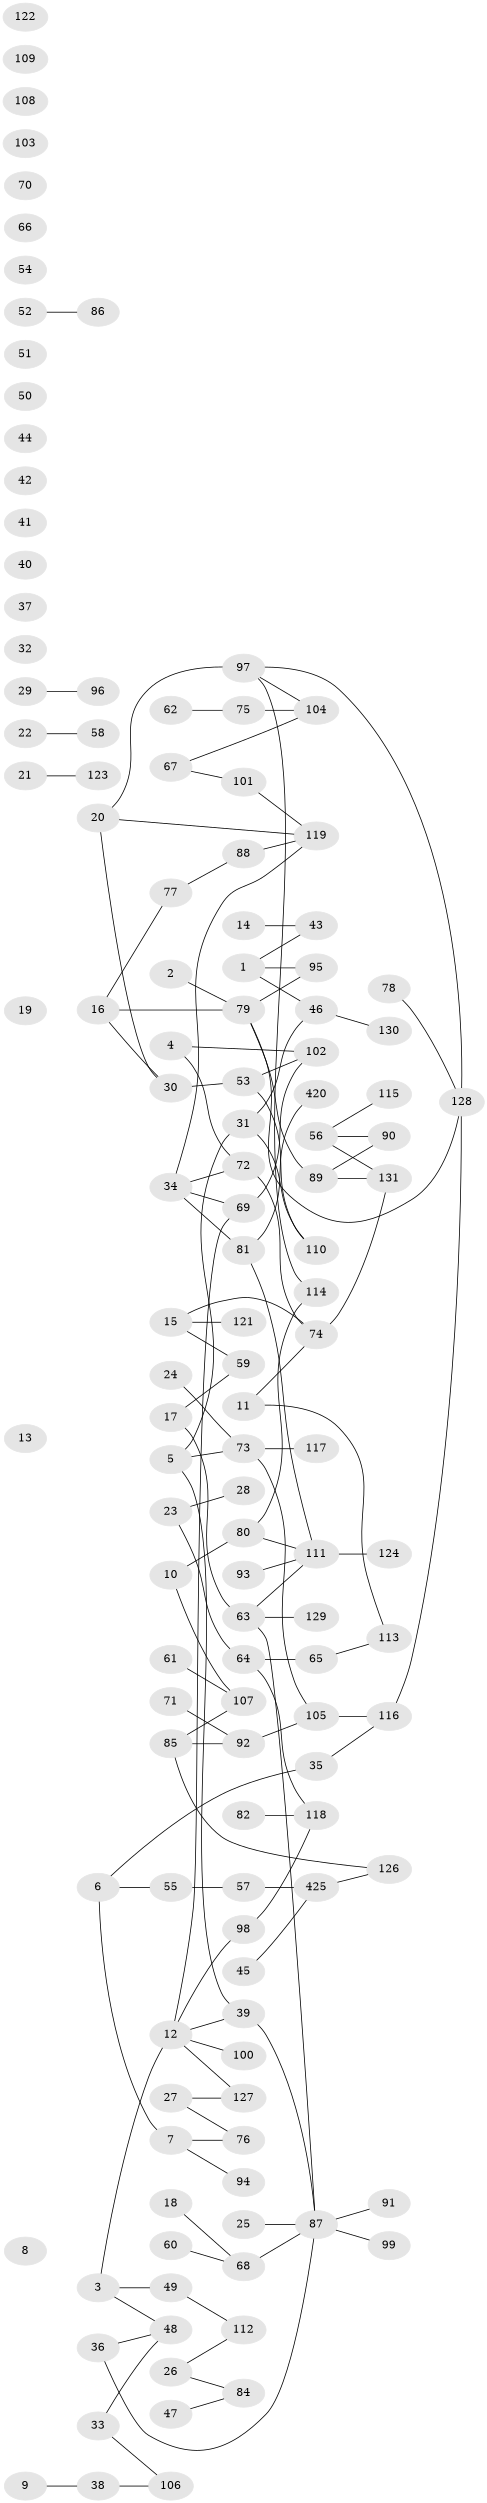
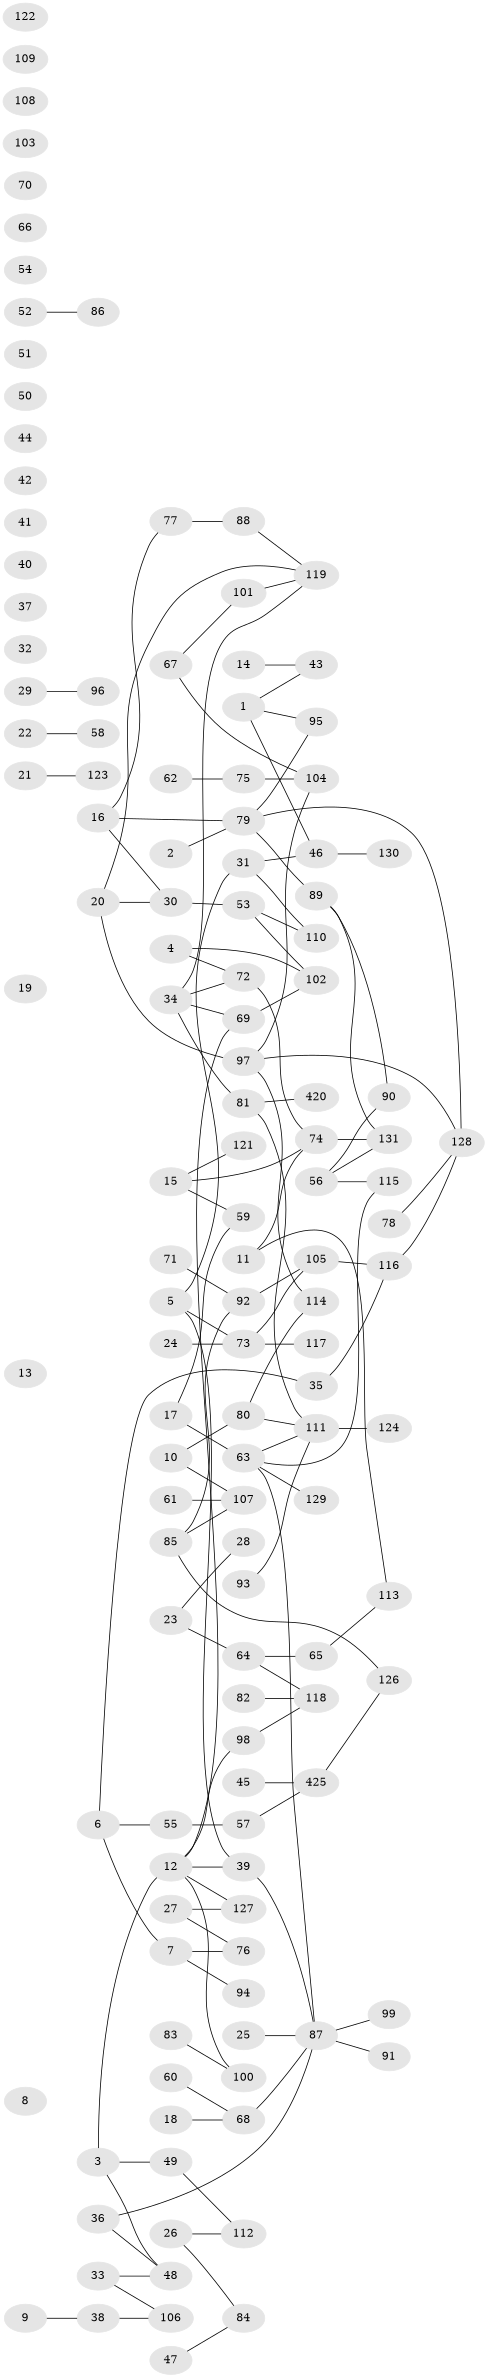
  graph {
    rankdir=LR
    node [color=gray90 style=filled]
    1
    43
    46
    95
    130
    2
    79
    88
    119
    3
    12
    49
    48
    39
    69
    98
    100
    127
    33
    106
    112
    4
    72
    102
    74
    5
    31
    73
    110
    87
    105
    117
    6
    7
    35
    55
    76
    94
    116
    57
    8
    9
    38
    10
    80
    107
    111
    114
    11
    113
    131
    118
    13
    14
    15
    59
    121
    16
    30
    77
    53
    128
    89
    17
    63
    115
    129
    18
    68
    19
    20
    97
    104
    21
    123
    22
    58
    23
    28
    64
    65
    24
    25
    91
    99
    26
    84
    27
    29
    96
    32
    34
    81
    n94 [label=420]
    36
    37
    40
    41
    42
    44
    n101 [label=425]
    45
    126
    47
    50
    51
    52
    86
    54
    56
    90
    60
    61
    62
    75
    124
    66
    67
    101
    70
    71
    92
    78
    82
+   83
    85
    93
    103
    108
    109
    122
    1 -- 43
    1 -- 46
    1 -- 95
    46 -- 130
    2 -- 79
    79 -- 95
    79 -- 128
    79 -- 89
    88 -- 119
    3 -- 12
    3 -- 49
    3 -- 48
    12 -- 39
    12 -- 69
    12 -- 98
    12 -- 100
    12 -- 127
    49 -- 112
    39 -- 87
    69 -- 102
    98 -- 118
    33 -- 48
    33 -- 106
    4 -- 72
    4 -- 102
    72 -- 74
    74 -- 131
    5 -- 39
    5 -- 31
    5 -- 73
    31 -- 46
    31 -- 110
    73 -- 105
    73 -- 117
    87 -- 91
    87 -- 99
    105 -- 116
    6 -- 7
    6 -- 35
    6 -- 55
    7 -- 76
    7 -- 94
    35 -- 116
    55 -- 57
    116 -- 128
    57 -- n101
    9 -- 38
    38 -- 106
    10 -- 80
    10 -- 107
    80 -- 111
    80 -- 114
    111 -- 124
    11 -- 74
    11 -- 113
    14 -- 43
    15 -- 74
    15 -- 59
    15 -- 121
    16 -- 79
    16 -- 30
    16 -- 77
    30 -- 53
    77 -- 88
    53 -- 102
    53 -- 110
    89 -- 131
    89 -- 90
    17 -- 59
    17 -- 63
    63 -- 87
    63 -- 111
+   63 -- 115
    63 -- 129
    18 -- 68
    68 -- 87
    20 -- 119
    20 -- 30
    20 -- 97
    97 -- 114
    97 -- 128
    97 -- 104
    21 -- 123
    22 -- 58
    23 -- 28
    23 -- 64
    64 -- 118
    64 -- 65
    65 -- 113
    24 -- 73
    25 -- 87
    26 -- 112
    26 -- 84
    27 -- 127
    27 -- 76
    29 -- 96
    34 -- 119
    34 -- 69
    34 -- 72
    34 -- 81
    81 -- 111
    81 -- n94
    36 -- 48
    36 -- 87
    n101 -- 126
    45 -- n101
    47 -- 84
    52 -- 86
    56 -- 131
    56 -- 115
    56 -- 90
    60 -- 68
    61 -- 107
    62 -- 75
    75 -- 104
    67 -- 104
    67 -- 101
    101 -- 119
    71 -- 92
    92 -- 105
    78 -- 128
    82 -- 118
+   83 -- 100
    85 -- 107
    85 -- 126
    85 -- 92
    93 -- 111
  }
